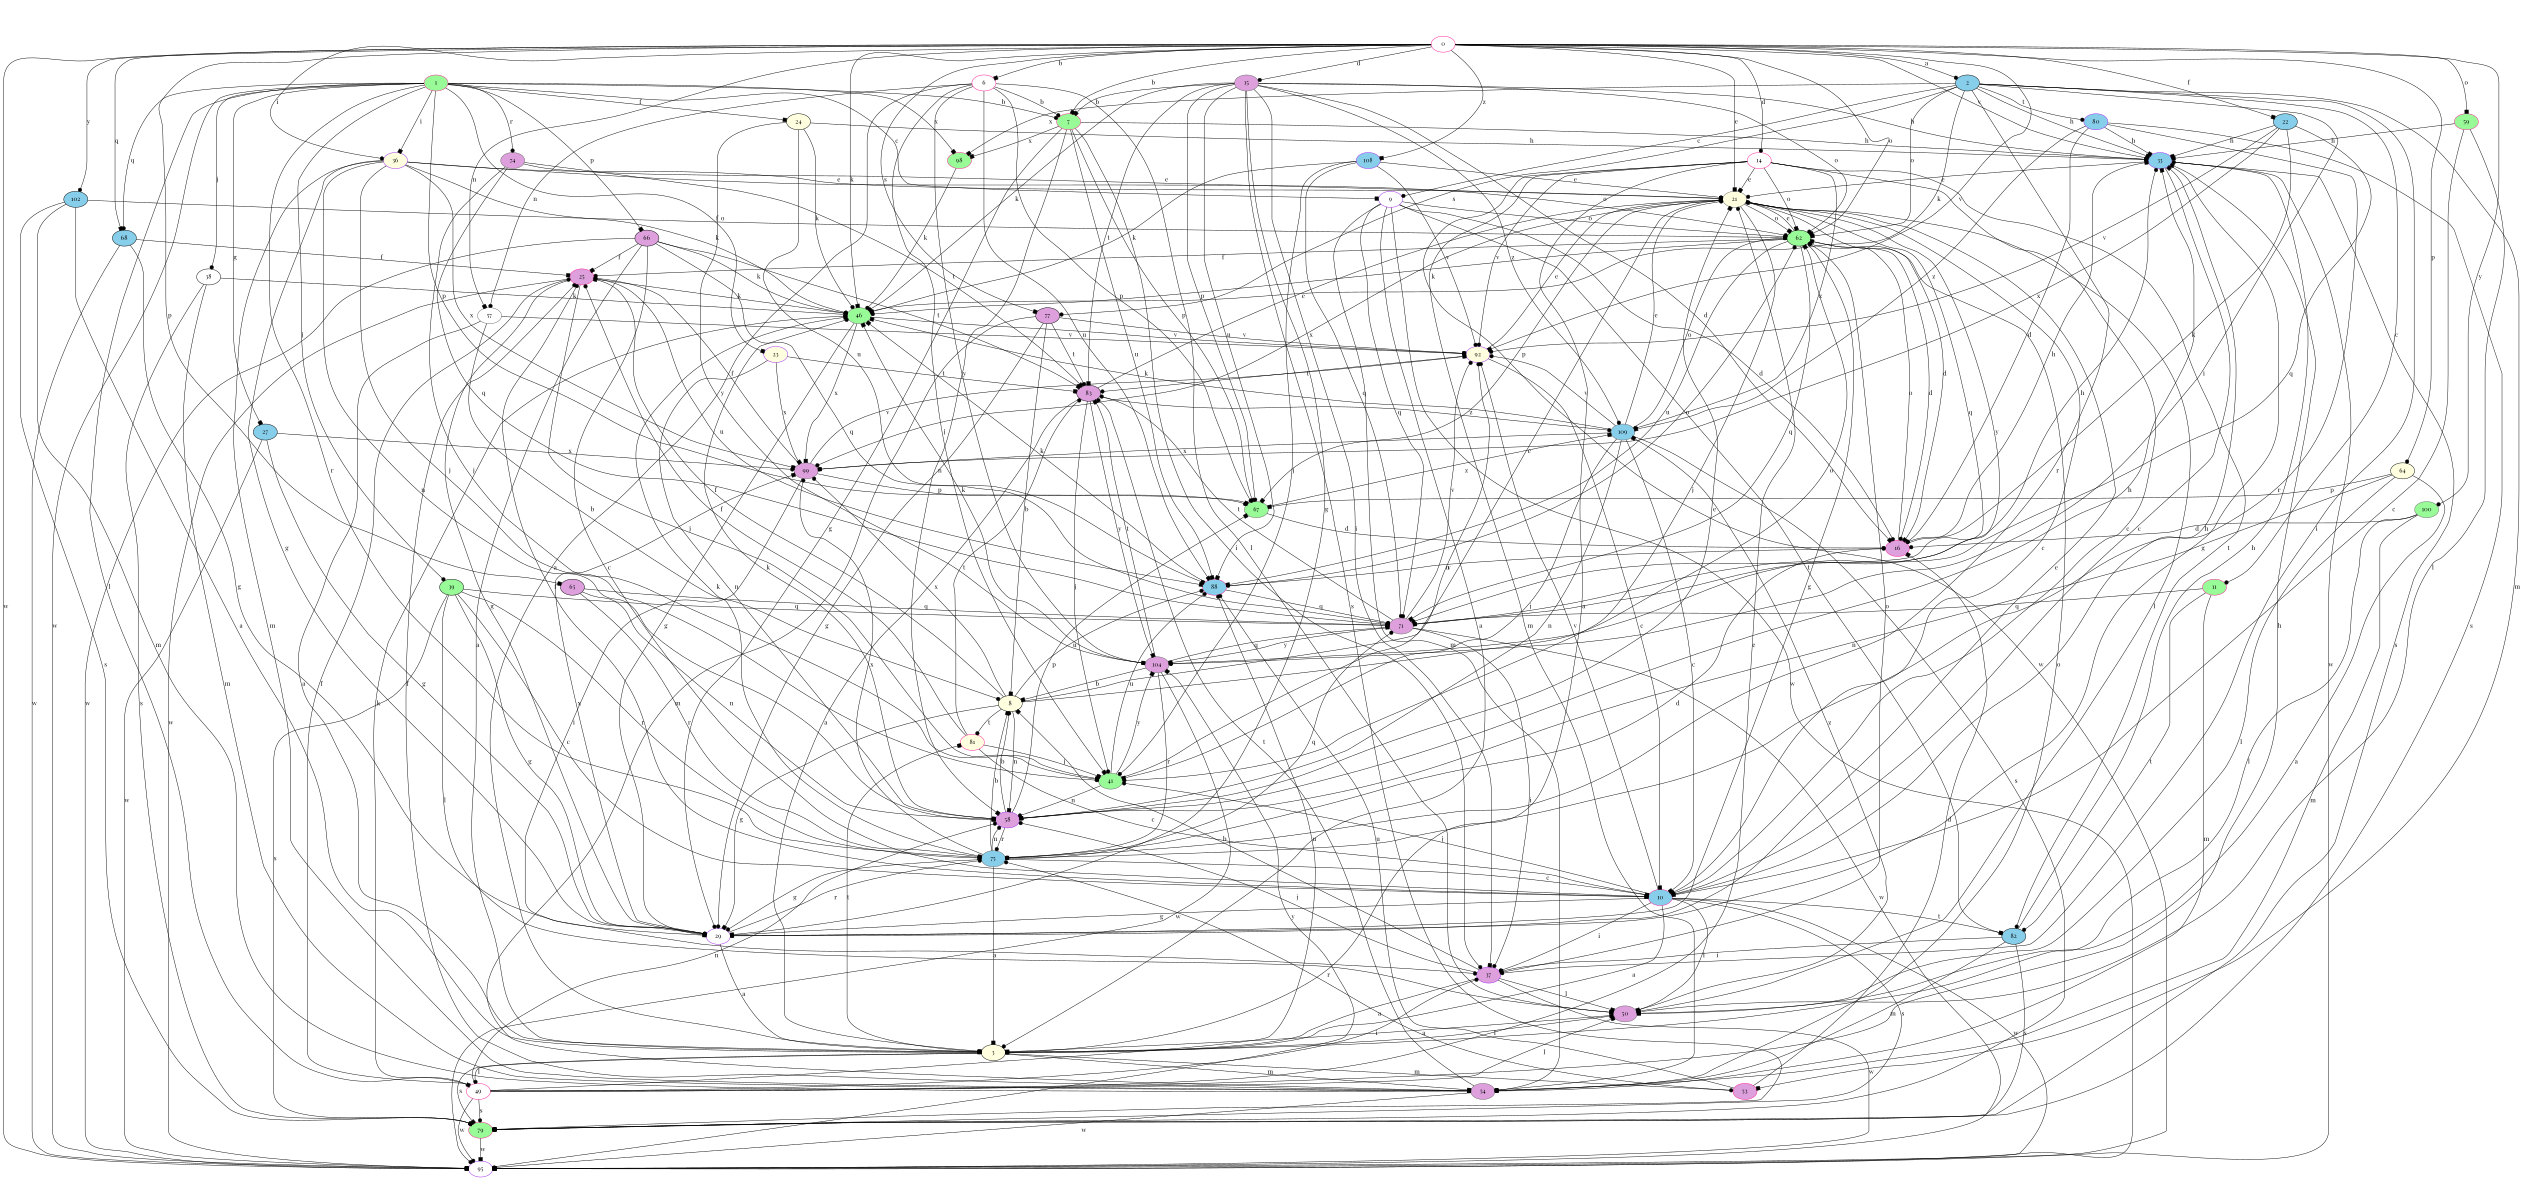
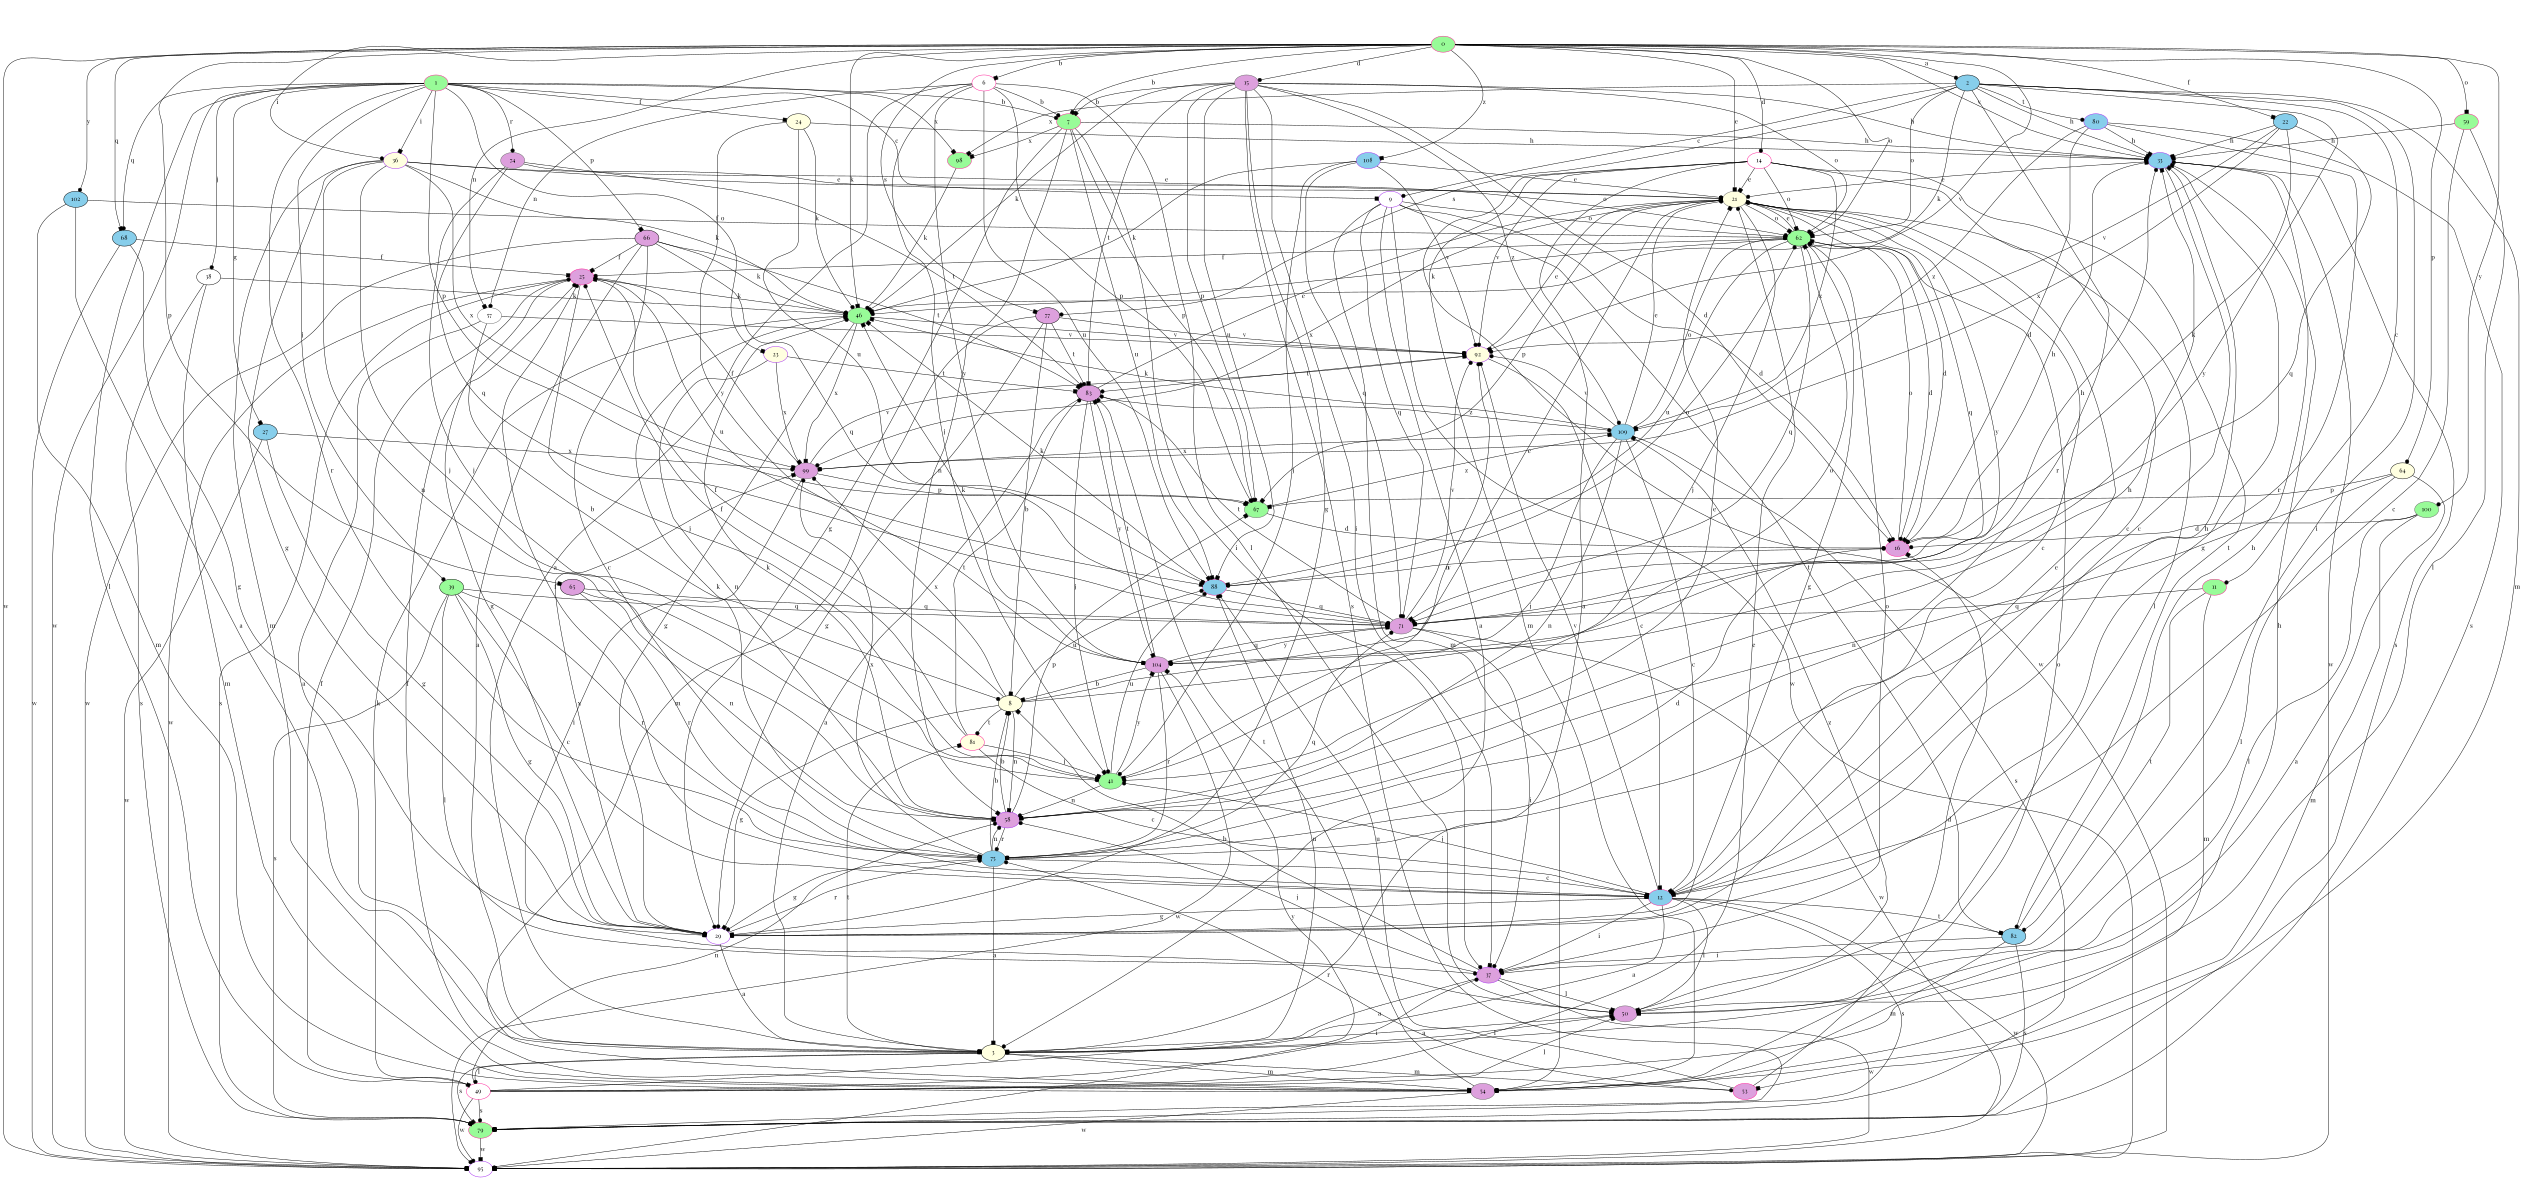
  strict digraph {
    fontname="Playfair Display"
    node [color=black fillcolor=plum fontname="Playfair Display" style=filled]
    edge [arrowhead=box fontname="Playfair Display"]
-   0 [color=deeppink fillcolor=white]
+   0 [color=deeppink fillcolor=palegreen]
    2 [fillcolor=skyblue]
    6 [color=deeppink fillcolor=white]
    7 [color=deeppink fillcolor=palegreen]
    14 [color=deeppink fillcolor=white]
    15 [color=gray40]
    21 [color=gray40 fillcolor=lightyellow]
    22 [fillcolor=skyblue]
    33 [color=purple fillcolor=skyblue]
    36 [color=purple fillcolor=lightyellow]
    46 [color=gray40 fillcolor=palegreen]
    57 [color=gray40 fillcolor=white]
    59 [color=deeppink fillcolor=palegreen]
    62 [fillcolor=palegreen]
    64 [fillcolor=lightyellow]
    65
    68 [fillcolor=skyblue]
    77
    92 [color=purple fillcolor=lightyellow]
    95 [color=purple fillcolor=white]
    100 [color=gray40 fillcolor=palegreen]
    102 [fillcolor=skyblue]
    108 [color=purple fillcolor=skyblue]
    9 [color=purple fillcolor=white]
    75 [color=gray40 fillcolor=skyblue]
    98 [color=deeppink fillcolor=palegreen]
    11 [color=deeppink fillcolor=palegreen]
    37 [color=purple]
    53 [color=deeppink]
    80 [color=purple fillcolor=skyblue]
    104 [color=gray40]
    67 [color=gray40 fillcolor=palegreen]
    3 [fillcolor=lightyellow]
    50 [color=gray40]
    41 [color=gray40 fillcolor=palegreen]
    88 [color=deeppink fillcolor=skyblue]
    29 [color=purple fillcolor=white]
    58 [color=purple]
    54 [color=gray40]
    82 [fillcolor=skyblue]
-   12 [color=deeppink fillcolor=skyblue label=10]
+   12 [color=deeppink fillcolor=skyblue]
    109 [color=gray40 fillcolor=skyblue]
    79 [color=deeppink fillcolor=palegreen]
    16 [color=deeppink]
    83
    71 [color=gray40]
    99 [color=gray40]
    8 [fillcolor=lightyellow]
    25 [color=deeppink]
    1 [color=deeppink fillcolor=palegreen]
    23 [color=purple fillcolor=lightyellow]
    24 [fillcolor=lightyellow]
    27 [fillcolor=skyblue]
    38 [fillcolor=white]
    39 [fillcolor=palegreen]
    49 [color=deeppink fillcolor=white]
    66
    74 [color=gray40]
    81 [color=deeppink fillcolor=lightyellow]
    0 -> 2 [arrowhead=dot label=a]
    0 -> 6 [label=b]
    0 -> 7 [label=b]
    0 -> 14 [arrowhead=dot label=d]
    0 -> 15 [arrowhead=dot label=d]
    0 -> 21 [label=e]
    0 -> 22 [label=f]
    0 -> 33 [arrowhead=dot label=v]
    0 -> 36 [arrowhead=dot label=i]
    0 -> 46 [label=k]
    0 -> 57 [label=n]
    0 -> 59 [label=o]
    0 -> 62 [label=o]
    0 -> 64 [arrowhead=dot label=p]
    0 -> 65 [label=p]
    0 -> 68 [label=q]
    0 -> 77 [label=s]
    0 -> 92 [label=v]
    0 -> 95 [arrowhead=dot label=w]
    0 -> 100 [arrowhead=dot label=y]
    0 -> 102 [arrowhead=dot label=y]
    0 -> 108 [label=z]
    2 -> 33 [label=h]
    2 -> 46 [arrowhead=dot label=k]
    2 -> 62 [label=o]
    2 -> 77 [arrowhead=dot label=s]
    2 -> 9 [arrowhead=dot label=c]
    2 -> 75 [arrowhead=dot label=r]
    2 -> 98 [label=x]
    2 -> 11 [arrowhead=dot label=c]
    2 -> 37 [arrowhead=dot label=i]
    2 -> 53 [label=m]
    2 -> 80 [arrowhead=dot label=t]
-   2 -> 104 [arrowhead=dot label=i]
+   2 -> 104 [arrowhead=dot label=y]
    6 -> 7 [arrowhead=dot label=b]
    6 -> 57 [arrowhead=dot label=n]
    6 -> 104 [arrowhead=dot label=y]
    6 -> 67 [arrowhead=dot label=p]
    6 -> 3 [arrowhead=dot label=a]
    6 -> 50 [label=l]
    6 -> 41 [label=j]
    6 -> 88 [label=u]
    7 -> 33 [arrowhead=dot label=h]
    7 -> 98 [label=x]
    7 -> 37 [arrowhead=dot label=i]
    7 -> 67 [label=p]
    7 -> 88 [label=u]
    7 -> 29 [arrowhead=dot label=g]
    7 -> 58 [label=n]
    14 -> 21 [label=e]
    14 -> 62 [label=o]
    14 -> 92 [arrowhead=dot label=v]
    14 -> 95 [label=w]
    14 -> 3 [label=a]
    14 -> 54 [arrowhead=dot label=m]
    14 -> 82 [arrowhead=dot label=t]
    14 -> 12 [arrowhead=dot label=c]
    14 -> 109 [arrowhead=dot label=z]
    15 -> 7 [label=b]
    15 -> 33 [label=h]
    15 -> 46 [arrowhead=dot label=k]
    15 -> 62 [arrowhead=dot label=o]
    15 -> 37 [label=i]
    15 -> 67 [arrowhead=dot label=p]
    15 -> 88 [label=u]
    15 -> 29 [label=g]
    15 -> 109 [arrowhead=dot label=z]
    15 -> 79 [arrowhead=dot label=s]
    15 -> 16 [label=d]
    15 -> 83 [label=t]
    21 -> 62 [label=o]
    21 -> 104 [arrowhead=dot label=y]
    21 -> 67 [label=p]
    21 -> 50 [label=l]
    21 -> 41 [arrowhead=dot label=j]
    21 -> 12 [label=c]
    21 -> 16 [label=d]
    21 -> 71 [arrowhead=dot label=q]
    21 -> 99 [arrowhead=dot label=x]
    22 -> 33 [label=h]
    22 -> 92 [arrowhead=dot label=v]
    22 -> 16 [arrowhead=dot label=k]
    22 -> 71 [label=q]
    22 -> 99 [arrowhead=dot label=x]
    33 -> 21 [arrowhead=dot label=e]
    33 -> 95 [label=w]
    33 -> 29 [label=g]
    33 -> 12 [arrowhead=dot label=c]
    33 -> 79 [arrowhead=dot label=s]
    36 -> 21 [label=e]
    36 -> 46 [arrowhead=dot label=k]
    36 -> 62 [arrowhead=dot label=o]
    36 -> 41 [arrowhead=dot label=j]
    36 -> 29 [arrowhead=dot label=g]
    36 -> 58 [label=n]
    36 -> 54 [label=m]
    36 -> 99 [label=x]
    46 -> 92 [arrowhead=dot label=v]
    46 -> 29 [label=g]
    46 -> 99 [label=x]
    57 -> 92 [arrowhead=dot label=v]
    57 -> 3 [arrowhead=dot label=a]
    57 -> 8 [arrowhead=dot label=b]
    59 -> 33 [label=h]
    59 -> 50 [label=l]
    59 -> 12 [label=c]
    62 -> 21 [label=e]
    62 -> 46 [arrowhead=dot label=k]
    62 -> 88 [label=u]
    62 -> 29 [arrowhead=dot label=g]
    62 -> 16 [arrowhead=dot label=d]
    62 -> 71 [label=q]
    62 -> 25 [arrowhead=dot label=f]
    64 -> 67 [label=p]
    64 -> 3 [arrowhead=dot label=a]
    64 -> 50 [label=l]
    64 -> 58 [label=n]
    65 -> 75 [label=r]
    65 -> 58 [label=n]
    65 -> 71 [label=q]
    68 -> 95 [label=w]
    68 -> 29 [label=g]
    68 -> 25 [label=f]
    77 -> 92 [label=v]
    77 -> 29 [arrowhead=dot label=g]
    77 -> 54 [label=m]
    77 -> 83 [arrowhead=dot label=t]
    77 -> 8 [label=b]
    92 -> 21 [label=e]
    92 -> 12 [label=c]
    92 -> 83 [arrowhead=dot label=t]
    95 -> 104 [label=y]
    100 -> 50 [label=l]
    100 -> 54 [arrowhead=dot label=m]
    100 -> 16 [arrowhead=dot label=d]
    102 -> 62 [label=o]
    102 -> 3 [label=a]
    102 -> 54 [arrowhead=dot label=m]
    108 -> 21 [arrowhead=dot label=e]
    108 -> 46 [label=k]
    108 -> 92 [arrowhead=dot label=v]
    108 -> 41 [arrowhead=dot label=j]
    108 -> 71 [arrowhead=dot label=q]
    9 -> 62 [arrowhead=dot label=o]
    9 -> 95 [label=w]
    9 -> 3 [arrowhead=dot label=a]
    9 -> 54 [label=m]
    9 -> 82 [label=t]
    9 -> 16 [arrowhead=dot label=d]
    9 -> 71 [arrowhead=dot label=q]
    75 -> 46 [label=k]
    75 -> 3 [label=a]
    75 -> 29 [arrowhead=dot label=g]
    75 -> 58 [arrowhead=dot label=n]
    75 -> 12 [arrowhead=dot label=c]
    75 -> 16 [arrowhead=dot label=d]
    75 -> 71 [arrowhead=dot label=q]
    75 -> 99 [arrowhead=dot label=x]
    75 -> 8 [label=b]
    98 -> 46 [arrowhead=dot label=k]
    11 -> 54 [label=m]
    11 -> 82 [arrowhead=dot label=t]
    11 -> 71 [arrowhead=dot label=q]
    37 -> 62 [arrowhead=dot label=o]
    37 -> 95 [label=w]
    37 -> 3 [arrowhead=dot label=a]
    37 -> 50 [label=l]
    37 -> 58 [arrowhead=dot label=j]
    37 -> 8 [label=b]
    53 -> 75 [arrowhead=dot label=r]
    53 -> 88 [arrowhead=dot label=u]
    53 -> 16 [label=d]
    80 -> 33 [label=h]
    80 -> 75 [arrowhead=dot label=r]
    80 -> 109 [label=z]
    80 -> 79 [arrowhead=dot label=s]
    80 -> 16 [arrowhead=dot label=d]
    104 -> 46 [label=k]
    104 -> 95 [arrowhead=dot label=w]
    104 -> 75 [label=r]
    104 -> 83 [label=t]
    104 -> 71 [label=q]
    104 -> 8 [label=b]
    67 -> 109 [label=z]
    67 -> 16 [arrowhead=dot label=d]
    3 -> 53 [arrowhead=dot label=m]
    3 -> 50 [label=l]
    3 -> 54 [label=m]
    3 -> 79 [label=s]
    3 -> 49 [arrowhead=dot label=l]
    3 -> 81 [label=t]
    50 -> 3 [label=a]
    50 -> 109 [label=z]
    41 -> 92 [arrowhead=dot label=v]
    41 -> 104 [label=y]
    41 -> 88 [arrowhead=dot label=u]
    41 -> 58 [arrowhead=dot label=n]
    88 -> 46 [label=k]
    88 -> 62 [arrowhead=dot label=o]
    88 -> 71 [arrowhead=dot label=q]
    29 -> 21 [arrowhead=dot label=e]
    29 -> 75 [arrowhead=dot label=r]
    29 -> 3 [label=a]
    29 -> 99 [label=x]
    58 -> 21 [label=e]
    58 -> 33 [label=h]
    58 -> 46 [arrowhead=dot label=k]
    58 -> 75 [arrowhead=dot label=r]
    58 -> 67 [label=p]
    58 -> 8 [arrowhead=dot label=b]
    54 -> 62 [arrowhead=dot label=o]
    54 -> 95 [arrowhead=dot label=w]
    54 -> 83 [arrowhead=dot label=t]
    54 -> 25 [arrowhead=dot label=f]
    82 -> 33 [arrowhead=dot label=h]
    82 -> 37 [label=i]
    82 -> 54 [arrowhead=dot label=m]
    82 -> 79 [label=s]
    12 -> 33 [label=h]
    12 -> 92 [arrowhead=dot label=v]
    12 -> 95 [arrowhead=dot label=w]
    12 -> 37 [arrowhead=dot label=i]
    12 -> 3 [label=a]
    12 -> 50 [label=l]
    12 -> 41 [arrowhead=dot label=j]
    12 -> 29 [arrowhead=dot label=g]
    12 -> 82 [arrowhead=dot label=t]
    12 -> 79 [label=s]
    12 -> 25 [arrowhead=dot label=f]
    109 -> 21 [arrowhead=dot label=e]
    109 -> 46 [label=k]
    109 -> 62 [arrowhead=dot label=o]
    109 -> 92 [arrowhead=dot label=v]
    109 -> 41 [label=j]
    109 -> 58 [label=n]
    109 -> 12 [label=c]
    109 -> 79 [label=s]
    109 -> 99 [label=x]
    79 -> 95 [label=w]
    16 -> 33 [label=h]
    16 -> 62 [label=o]
    16 -> 88 [arrowhead=dot label=u]
    83 -> 21 [label=e]
    83 -> 104 [label=y]
    83 -> 3 [label=a]
    83 -> 41 [arrowhead=dot label=j]
    83 -> 109 [arrowhead=dot label=z]
    71 -> 33 [arrowhead=dot label=h]
    71 -> 92 [arrowhead=dot label=v]
    71 -> 95 [label=w]
    71 -> 37 [arrowhead=dot label=i]
    71 -> 104 [label=y]
    71 -> 83 [arrowhead=dot label=t]
    99 -> 92 [label=v]
    99 -> 37 [arrowhead=dot label=i]
    99 -> 67 [arrowhead=dot label=p]
    99 -> 25 [arrowhead=dot label=f]
    8 -> 21 [arrowhead=dot label=e]
    8 -> 62 [label=o]
    8 -> 88 [arrowhead=dot label=u]
    8 -> 29 [label=g]
    8 -> 58 [label=n]
    8 -> 99 [arrowhead=dot label=x]
    8 -> 25 [label=f]
    8 -> 81 [arrowhead=dot label=t]
    25 -> 46 [arrowhead=dot label=k]
    25 -> 95 [label=w]
    25 -> 41 [label=j]
    25 -> 88 [label=u]
    25 -> 29 [arrowhead=dot label=g]
-   102 -> 79 [label=s]
+   25 -> 79 [label=s]
    1 -> 7 [arrowhead=dot label=b]
    1 -> 36 [label=i]
    1 -> 68 [arrowhead=dot label=q]
    1 -> 95 [arrowhead=dot label=w]
    1 -> 9 [label=c]
    1 -> 75 [arrowhead=dot label=r]
    1 -> 98 [label=x]
    1 -> 67 [label=p]
    1 -> 23 [label=f]
    1 -> 24 [label=f]
    1 -> 27 [label=g]
    1 -> 38 [arrowhead=dot label=j]
    1 -> 39 [arrowhead=dot label=j]
    1 -> 49 [label=l]
    1 -> 66 [label=p]
    1 -> 74 [arrowhead=dot label=r]
    23 -> 58 [label=n]
    23 -> 83 [label=t]
    23 -> 99 [label=x]
    24 -> 33 [arrowhead=dot label=h]
    24 -> 46 [arrowhead=dot label=k]
    24 -> 104 [label=y]
    24 -> 88 [label=u]
    27 -> 95 [arrowhead=dot label=w]
    27 -> 29 [arrowhead=dot label=g]
    27 -> 99 [arrowhead=dot label=x]
    38 -> 46 [label=k]
    38 -> 54 [arrowhead=dot label=m]
    38 -> 79 [arrowhead=dot label=s]
    39 -> 75 [label=r]
    39 -> 50 [label=l]
    39 -> 29 [arrowhead=dot label=g]
    39 -> 12 [label=c]
    39 -> 79 [arrowhead=dot label=s]
    39 -> 71 [label=q]
    49 -> 21 [arrowhead=dot label=e]
    49 -> 33 [label=h]
    49 -> 46 [arrowhead=dot label=k]
    49 -> 95 [arrowhead=dot label=w]
    49 -> 37 [arrowhead=dot label=i]
    49 -> 50 [label=l]
    49 -> 88 [arrowhead=dot label=u]
    49 -> 58 [arrowhead=dot label=n]
    49 -> 79 [arrowhead=dot label=s]
    49 -> 25 [arrowhead=dot label=f]
    66 -> 46 [arrowhead=dot label=k]
    66 -> 95 [label=w]
    66 -> 3 [arrowhead=dot label=a]
    66 -> 12 [label=c]
    66 -> 83 [label=t]
    66 -> 71 [arrowhead=dot label=q]
    66 -> 25 [label=f]
    74 -> 21 [label=e]
    74 -> 41 [label=j]
    74 -> 83 [label=t]
    74 -> 71 [arrowhead=dot label=q]
    81 -> 41 [label=j]
    81 -> 12 [label=c]
    81 -> 83 [arrowhead=dot label=t]
    81 -> 25 [arrowhead=dot label=f]
  }
